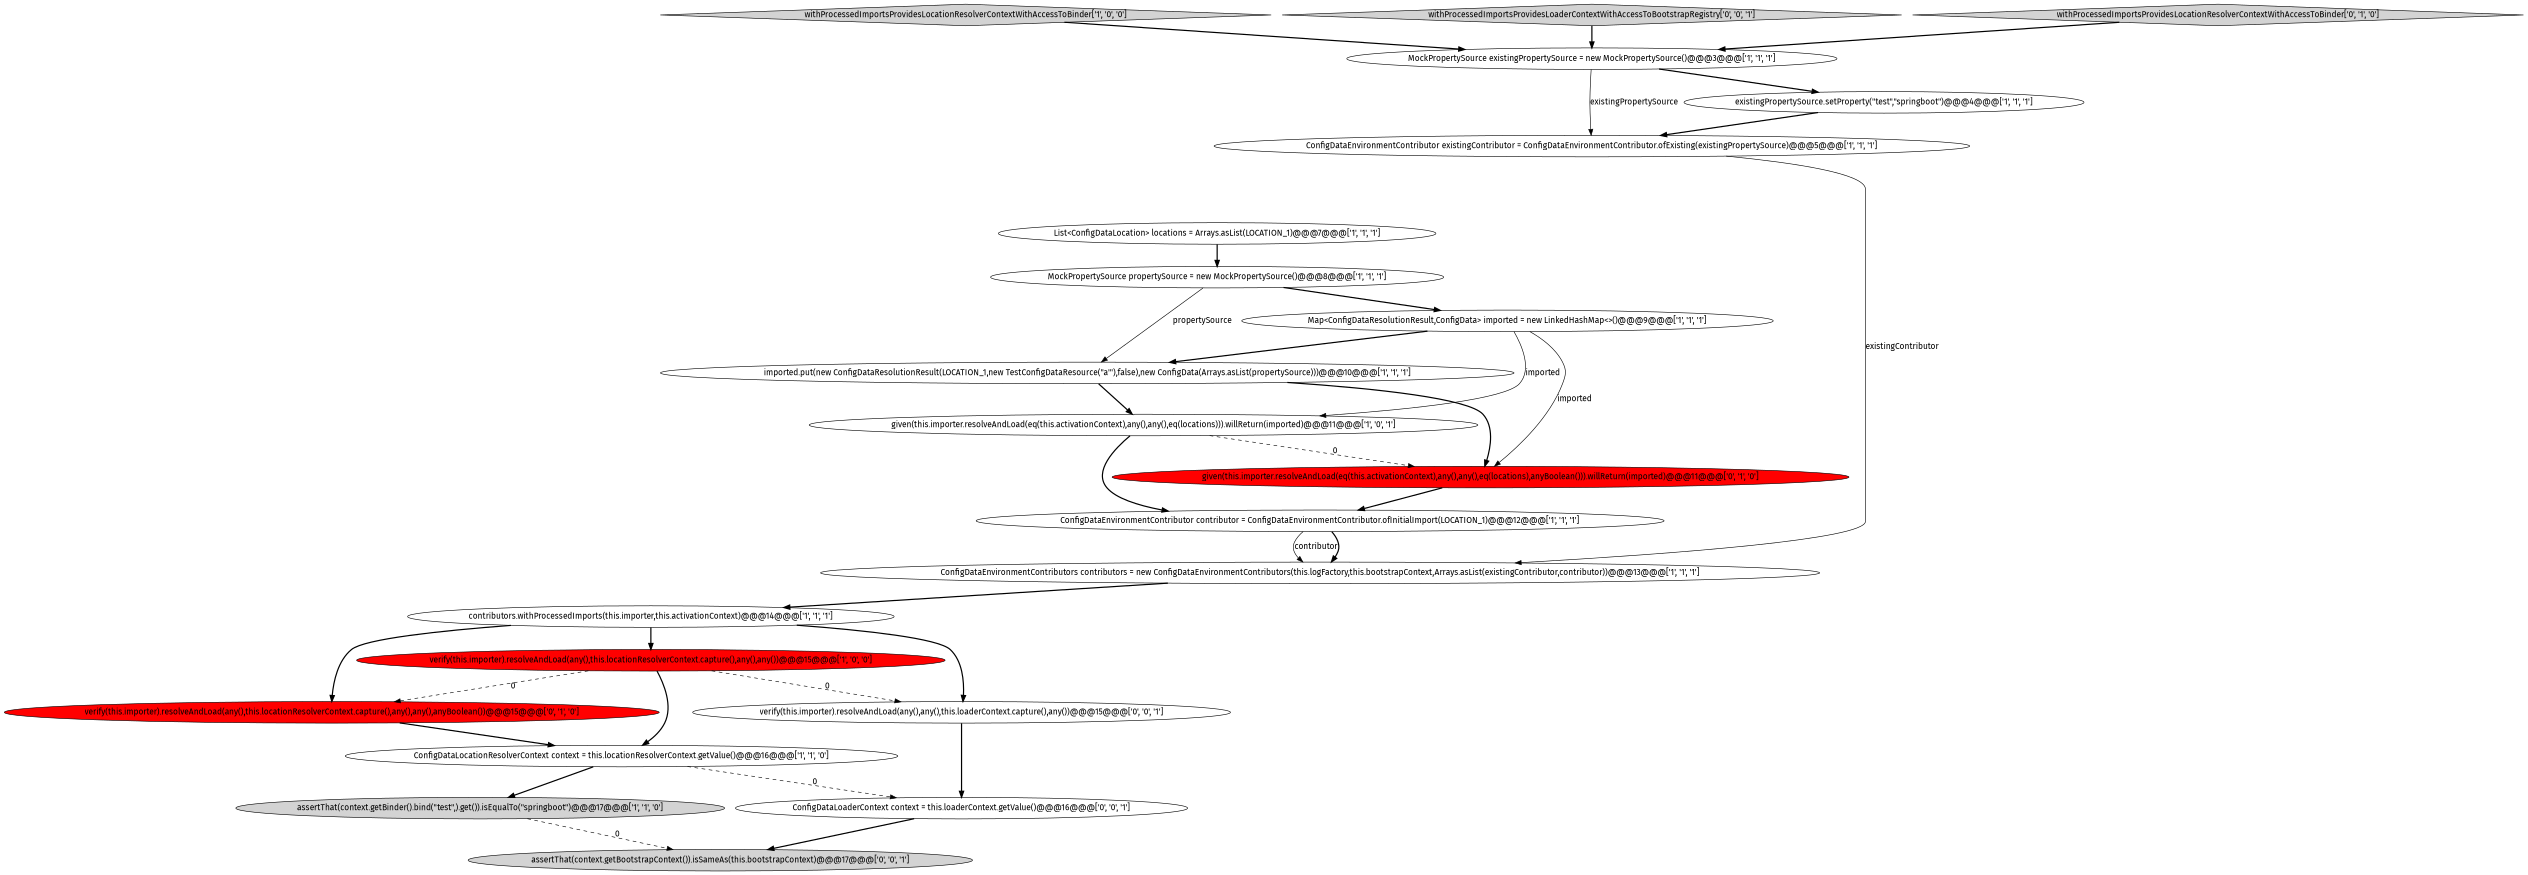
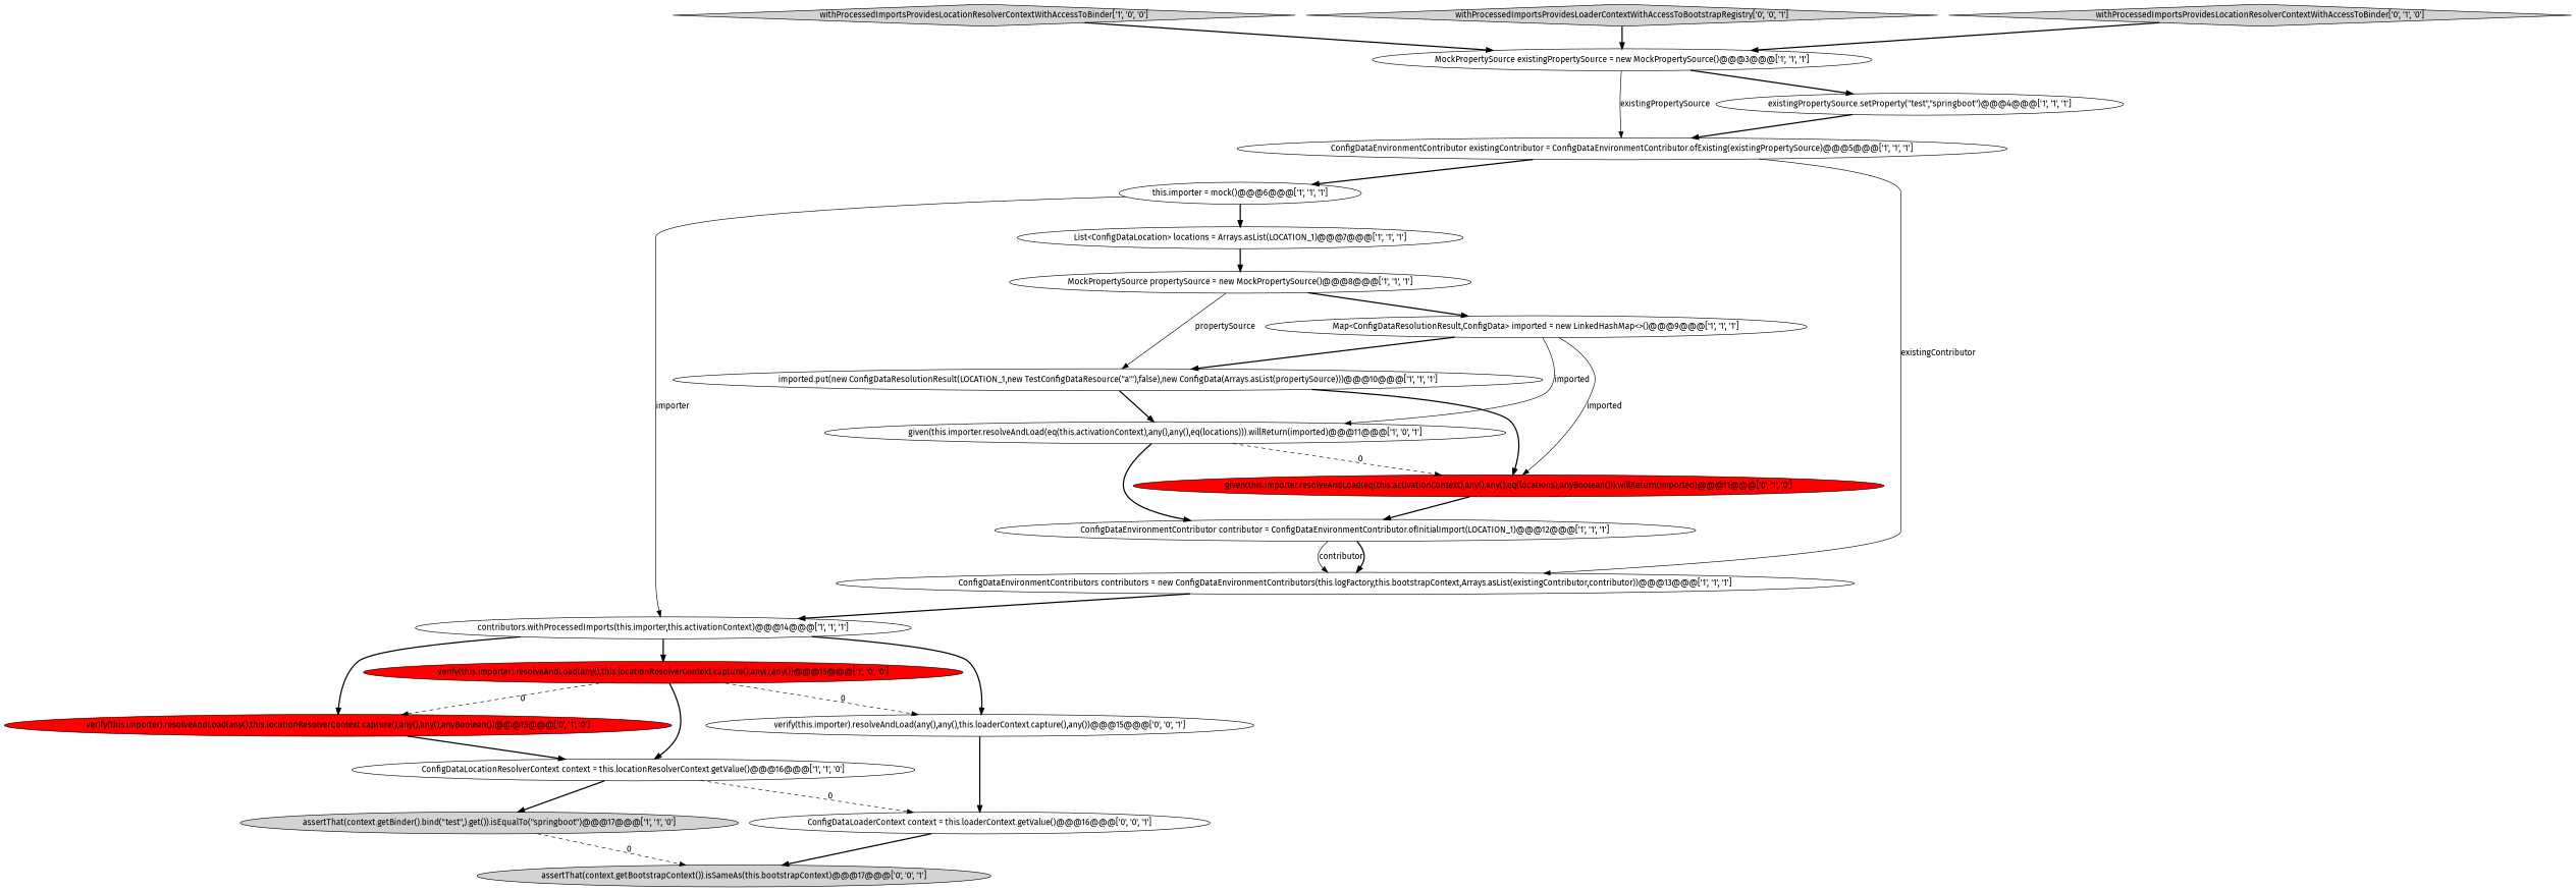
  digraph {
    fontname="Fira Sans"
    node [fillcolor=white shape=ellipse style=filled fontname="Fira Sans"]
    edge [style=bold fontname="Fira Sans"]
    n1 [label="ConfigDataLocationResolverContext context = this.locationResolverContext.getValue()@@@16@@@['1', '1', '0']"]
    n2 [label="ConfigDataLoaderContext context = this.loaderContext.getValue()@@@16@@@['0', '0', '1']"]
    n3 [fillcolor=lightgray label="assertThat(context.getBinder().bind(\"test\",).get()).isEqualTo(\"springboot\")@@@17@@@['1', '1', '0']"]
+   n4 [label="this.importer = mock()@@@6@@@['1', '1', '1']"]
    n5 [label="contributors.withProcessedImports(this.importer,this.activationContext)@@@14@@@['1', '1', '1']"]
    n6 [label="List<ConfigDataLocation> locations = Arrays.asList(LOCATION_1)@@@7@@@['1', '1', '1']"]
    n7 [label="ConfigDataEnvironmentContributor existingContributor = ConfigDataEnvironmentContributor.ofExisting(existingPropertySource)@@@5@@@['1', '1', '1']"]
    n8 [label="ConfigDataEnvironmentContributors contributors = new ConfigDataEnvironmentContributors(this.logFactory,this.bootstrapContext,Arrays.asList(existingContributor,contributor))@@@13@@@['1', '1', '1']"]
    n9 [label="imported.put(new ConfigDataResolutionResult(LOCATION_1,new TestConfigDataResource(\"a'\"),false),new ConfigData(Arrays.asList(propertySource)))@@@10@@@['1', '1', '1']"]
    n10 [label="given(this.importer.resolveAndLoad(eq(this.activationContext),any(),any(),eq(locations))).willReturn(imported)@@@11@@@['1', '0', '1']"]
    n11 [fillcolor=red label="given(this.importer.resolveAndLoad(eq(this.activationContext),any(),any(),eq(locations),anyBoolean())).willReturn(imported)@@@11@@@['0', '1', '0']"]
    n12 [label="MockPropertySource propertySource = new MockPropertySource()@@@8@@@['1', '1', '1']"]
    n13 [label="Map<ConfigDataResolutionResult,ConfigData> imported = new LinkedHashMap<>()@@@9@@@['1', '1', '1']"]
    n14 [fillcolor=lightgray label="assertThat(context.getBootstrapContext()).isSameAs(this.bootstrapContext)@@@17@@@['0', '0', '1']"]
    n15 [fillcolor=lightgray label="withProcessedImportsProvidesLocationResolverContextWithAccessToBinder['1', '0', '0']" shape=diamond]
    n16 [label="MockPropertySource existingPropertySource = new MockPropertySource()@@@3@@@['1', '1', '1']"]
    n17 [label="ConfigDataEnvironmentContributor contributor = ConfigDataEnvironmentContributor.ofInitialImport(LOCATION_1)@@@12@@@['1', '1', '1']"]
    n18 [fillcolor=red label="verify(this.importer).resolveAndLoad(any(),this.locationResolverContext.capture(),any(),any(),anyBoolean())@@@15@@@['0', '1', '0']"]
    n19 [label="existingPropertySource.setProperty(\"test\",\"springboot\")@@@4@@@['1', '1', '1']"]
    n20 [fillcolor=lightgray label="withProcessedImportsProvidesLoaderContextWithAccessToBootstrapRegistry['0', '0', '1']" shape=diamond]
    n21 [fillcolor=red label="verify(this.importer).resolveAndLoad(any(),this.locationResolverContext.capture(),any(),any())@@@15@@@['1', '0', '0']"]
    n22 [label="verify(this.importer).resolveAndLoad(any(),any(),this.loaderContext.capture(),any())@@@15@@@['0', '0', '1']"]
    n23 [fillcolor=lightgray label="withProcessedImportsProvidesLocationResolverContextWithAccessToBinder['0', '1', '0']" shape=diamond]
    n1 -> n2 [label=0 style=dashed]
    n1 -> n3
    n2 -> n14
    n3 -> n14 [label=0 style=dashed]
+   n4 -> n5 [label=importer style=solid]
+   n4 -> n6
    n5 -> n18
    n5 -> n21
    n5 -> n22
    n6 -> n12
+   n7 -> n4
    n7 -> n8 [label=existingContributor style=solid]
    n8 -> n5
    n9 -> n10
    n9 -> n11
    n10 -> n11 [label=0 style=dashed]
    n10 -> n17
    n11 -> n17
    n12 -> n9 [label=propertySource style=solid]
    n12 -> n13
    n13 -> n9
    n13 -> n10 [label=imported style=solid]
    n13 -> n11 [label=imported style=solid]
    n15 -> n16
    n16 -> n7 [label=existingPropertySource style=solid]
    n16 -> n19
    n17 -> n8 [label=contributor style=solid]
    n17 -> n8
    n18 -> n1
    n19 -> n7
    n20 -> n16
    n21 -> n1
    n21 -> n18 [label=0 style=dashed]
    n21 -> n22 [label=0 style=dashed]
    n22 -> n2
    n23 -> n16
  }
